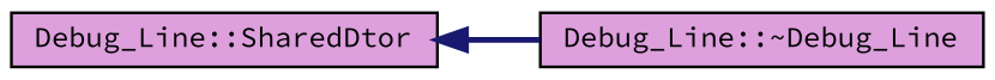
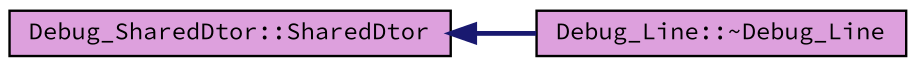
  digraph {
    rankdir=LR
    fontname="Source Code Pro"
    node [color=black fillcolor=plum fontname="Source Code Pro" fontsize=10 shape=record style=filled]
-   n1 [fontcolor=black height=0.2 label="Debug_Line::SharedDtor" width=0.4]
+   n1 [fontcolor=black height=0.2 label="Debug_SharedDtor::SharedDtor" width=0.4]
    n2 [height=0.2 label="Debug_Line::~Debug_Line" width=0.4]
    n1 -> n2 [color=midnightblue dir=back fontname="Source Code Pro" fontsize=10 labelfontname=Helvetica labelfontsize=10 style=bold]
  }
